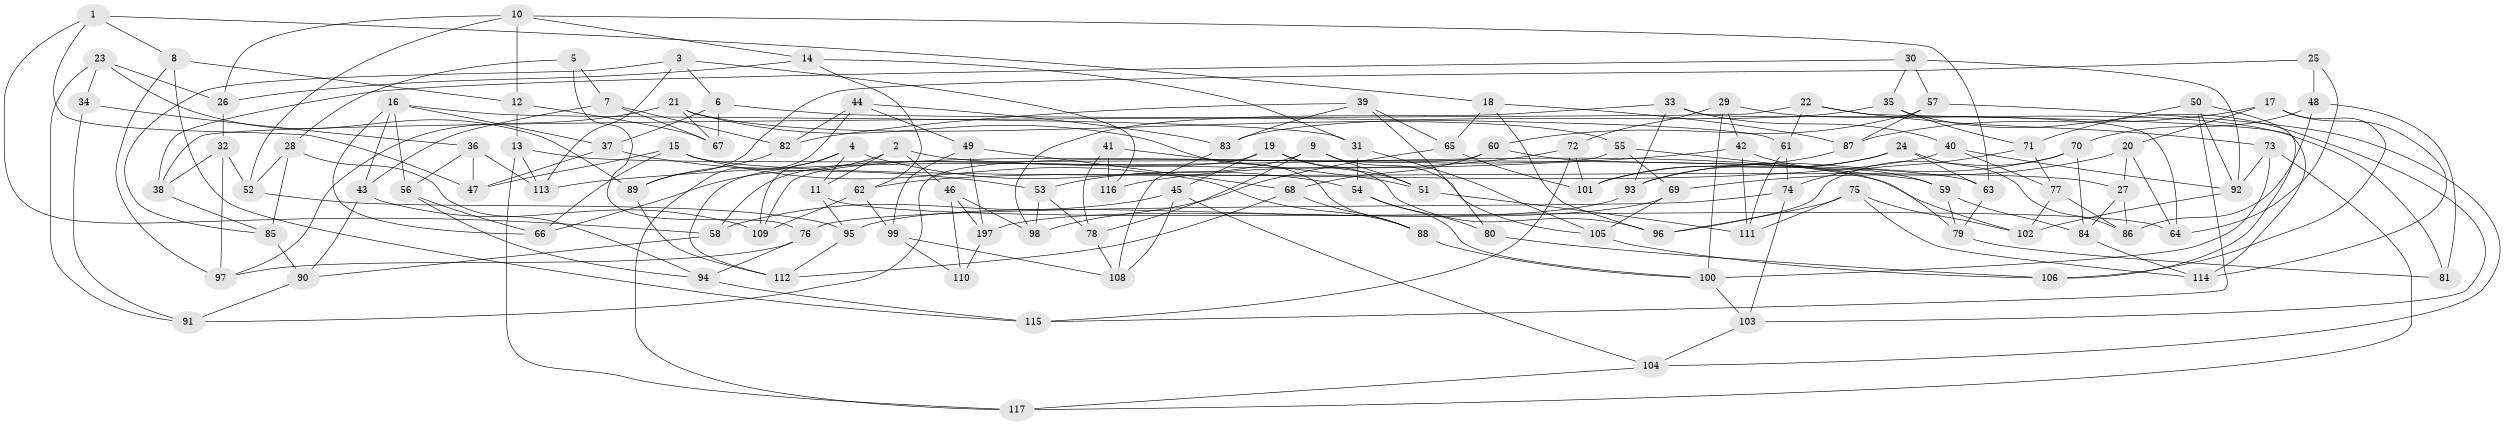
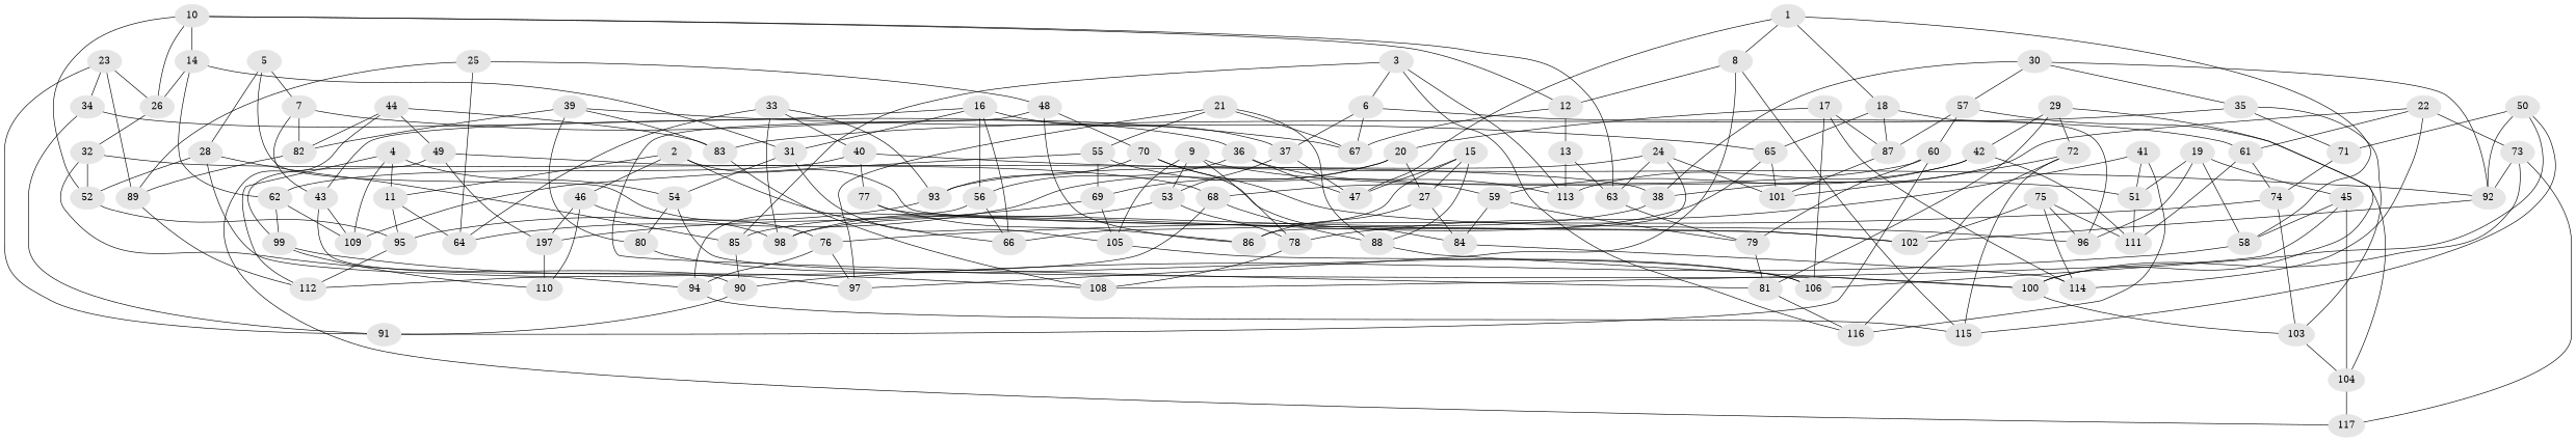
  graph {
    node [color=gray90 style=filled]
    1
    8
    18
    47
    58
    12
    97
    115
    87
    65
    96
    90
    2
    11
    46
    66
    102
    64
    95
    98
    n21 [label=197]
    110
    3
    6
    85
    113
    116
    37
    61
    67
    4
    54
    109
    112
    80
    100
    5
    7
    28
    76
    43
    82
    26
    32
    52
    94
    53
    111
    74
    89
    13
    9
    51
    78
    105
    108
    106
    10
    14
    63
    31
    62
    79
    117
    99
    15
    27
    88
    86
    84
    16
    56
    17
    20
    114
    69
    101
    19
    45
    104
    21
    55
    59
    22
    38
    73
    92
    23
    34
    91
    36
    24
    93
    25
    48
    81
    70
    29
    42
    72
    30
    35
    57
    71
    83
    103
    60
    33
    40
    77
    41
    39
    44
    49
    68
    50
    75
    1 -- 8
    1 -- 18
    1 -- 47
    1 -- 58
    8 -- 12
    8 -- 97
    8 -- 115
    18 -- 87
    18 -- 65
    18 -- 96
    58 -- 90
    12 -- 67
    12 -- 13
    87 -- 101
    65 -- 98
    65 -- 101
    90 -- 91
    2 -- 11
    2 -- 46
    2 -- 66
    2 -- 102
    11 -- 64
    11 -- 95
    46 -- 98
    46 -- n21
    46 -- 110
    95 -- 112
    n21 -- 110
    3 -- 6
    3 -- 85
    3 -- 113
    3 -- 116
    6 -- 37
    6 -- 61
    6 -- 67
    85 -- 90
    37 -- 47
    37 -- 53
    61 -- 111
    61 -- 74
    4 -- 11
    4 -- 54
    4 -- 109
    4 -- 112
    54 -- 80
    54 -- 100
    80 -- 106
    100 -- 103
    5 -- 7
    5 -- 28
    5 -- 76
    7 -- 67
    7 -- 43
    7 -- 82
    28 -- 85
    28 -- 52
    28 -- 94
    76 -- 97
    76 -- 94
    43 -- 90
    43 -- 109
    82 -- 89
    26 -- 32
    32 -- 97
    32 -- 52
    32 -- 38
    52 -- 95
    94 -- 115
    53 -- 98
    53 -- 78
    74 -- 76
    74 -- 103
    89 -- 112
    13 -- 113
    13 -- 63
-   13 -- 117
    9 -- 53
    9 -- 51
    9 -- 78
    9 -- 105
    51 -- 111
    78 -- 108
    105 -- 106
    10 -- 12
    10 -- 26
    10 -- 52
    10 -- 14
    10 -- 63
    14 -- 26
    14 -- 31
    14 -- 62
    63 -- 79
    31 -- 54
    31 -- 105
    62 -- 109
    62 -- 99
    79 -- 81
    99 -- 110
    99 -- 108
    15 -- 47
    15 -- 66
    15 -- 27
    15 -- 88
    27 -- 86
    27 -- 84
    88 -- 100
    84 -- 114
    16 -- 66
    16 -- 37
    16 -- 43
    16 -- 31
    16 -- 56
    56 -- 66
    56 -- 94
    17 -- 87
    17 -- 106
    17 -- 20
    17 -- 114
    20 -- 64
    20 -- 27
    20 -- 69
    69 -- n21
    69 -- 105
    19 -- 58
    19 -- 96
    19 -- 51
    19 -- 45
    45 -- 58
    45 -- 108
    45 -- 104
    104 -- 117
    21 -- 97
    21 -- 67
    21 -- 88
    21 -- 55
    55 -- 109
    55 -- 69
    55 -- 59
    59 -- 79
    59 -- 84
    22 -- 61
    22 -- 114
    22 -- 38
    22 -- 73
    38 -- 85
    73 -- 100
    73 -- 117
    73 -- 92
    92 -- 102
    23 -- 26
    23 -- 89
    23 -- 34
    23 -- 91
    34 -- 91
    34 -- 36
    36 -- 47
    36 -- 113
    36 -- 56
    24 -- 63
    24 -- 86
    24 -- 101
    24 -- 93
    93 -- 95
    25 -- 64
    25 -- 89
    25 -- 48
    48 -- 86
    48 -- 81
    48 -- 70
+   81 -- 116
    70 -- 96
    70 -- 84
    70 -- 93
    29 -- 100
    29 -- 81
    29 -- 42
    29 -- 72
    42 -- 113
    42 -- 111
    42 -- 59
    72 -- 115
    72 -- 116
    72 -- 101
    30 -- 38
    30 -- 92
    30 -- 35
    30 -- 57
    35 -- 71
    35 -- 83
    35 -- 103
    57 -- 87
    57 -- 104
    57 -- 60
    71 -- 74
-   71 -- 77
    83 -- 108
    103 -- 104
    60 -- 79
    60 -- 91
    60 -- 68
    33 -- 64
    33 -- 98
    33 -- 93
    33 -- 40
    40 -- 62
    40 -- 92
    40 -- 77
    77 -- 102
    77 -- 86
    41 -- 116
    41 -- 51
    41 -- 78
    39 -- 65
    39 -- 80
    39 -- 82
    39 -- 83
    44 -- 82
    44 -- 117
    44 -- 83
    44 -- 49
    49 -- n21
    49 -- 99
    49 -- 68
    68 -- 112
    68 -- 88
    50 -- 115
    50 -- 106
    50 -- 92
    50 -- 71
    75 -- 96
    75 -- 102
    75 -- 111
    75 -- 114
  }
